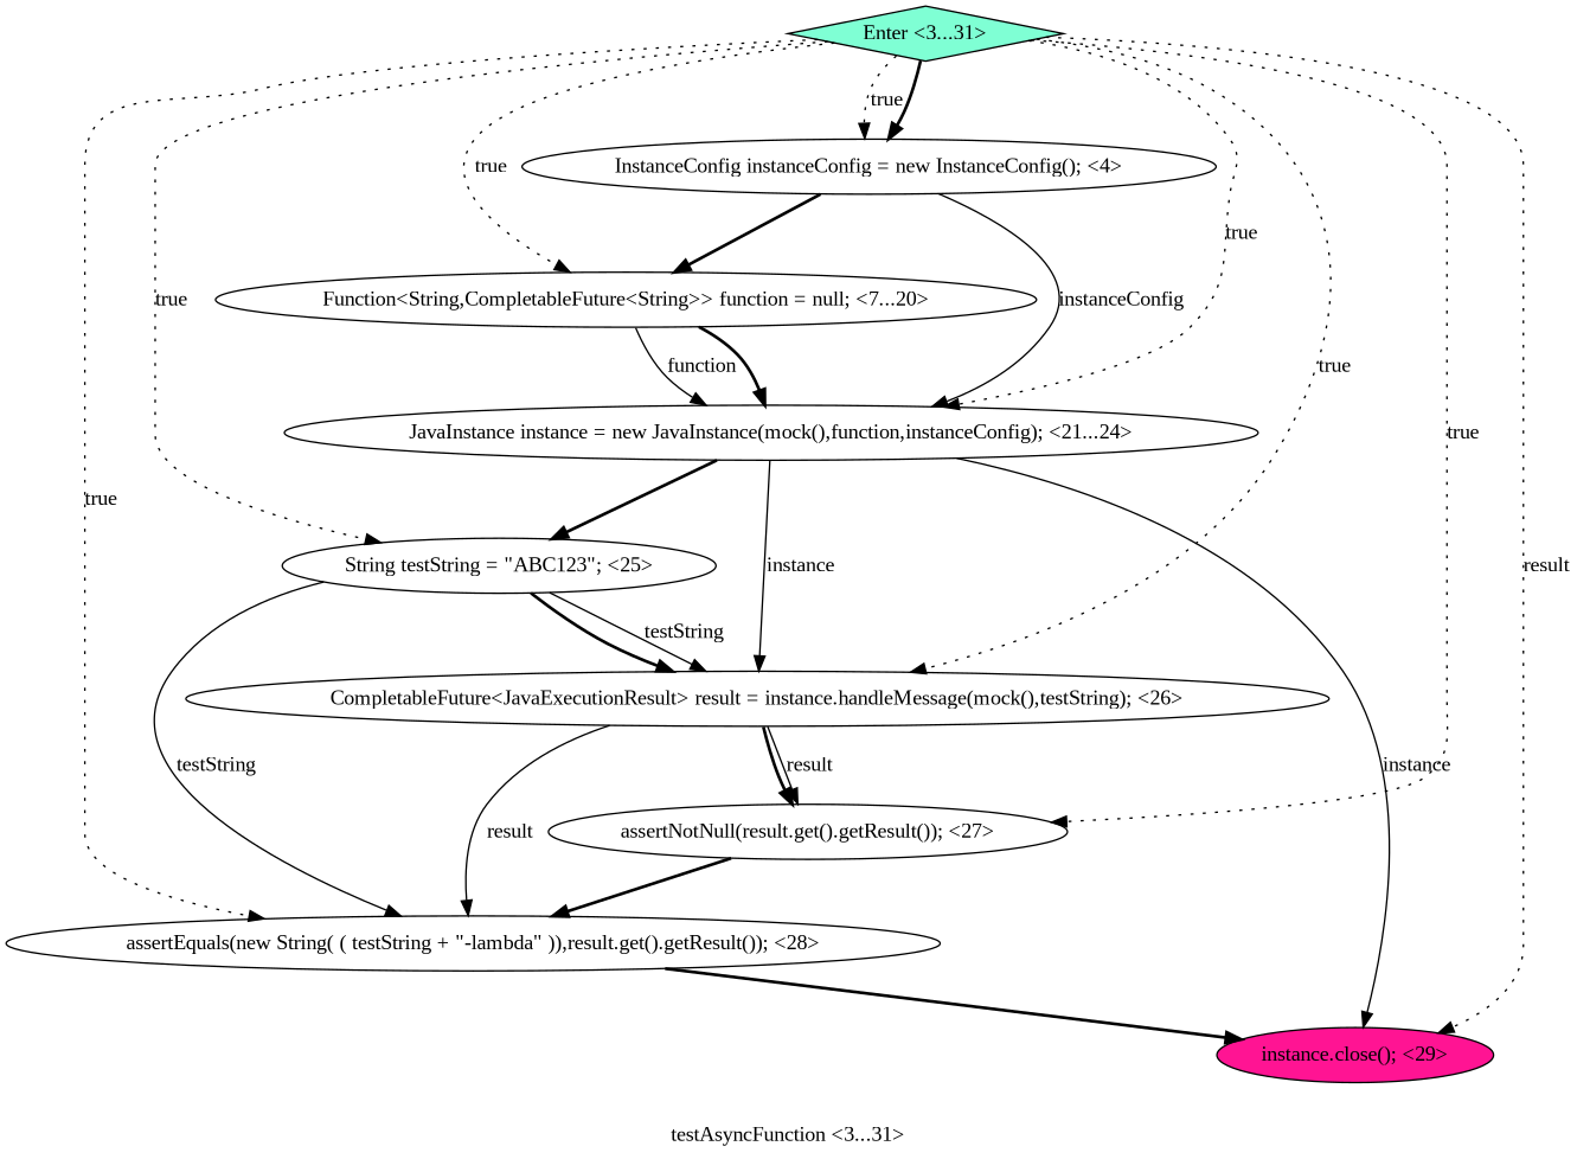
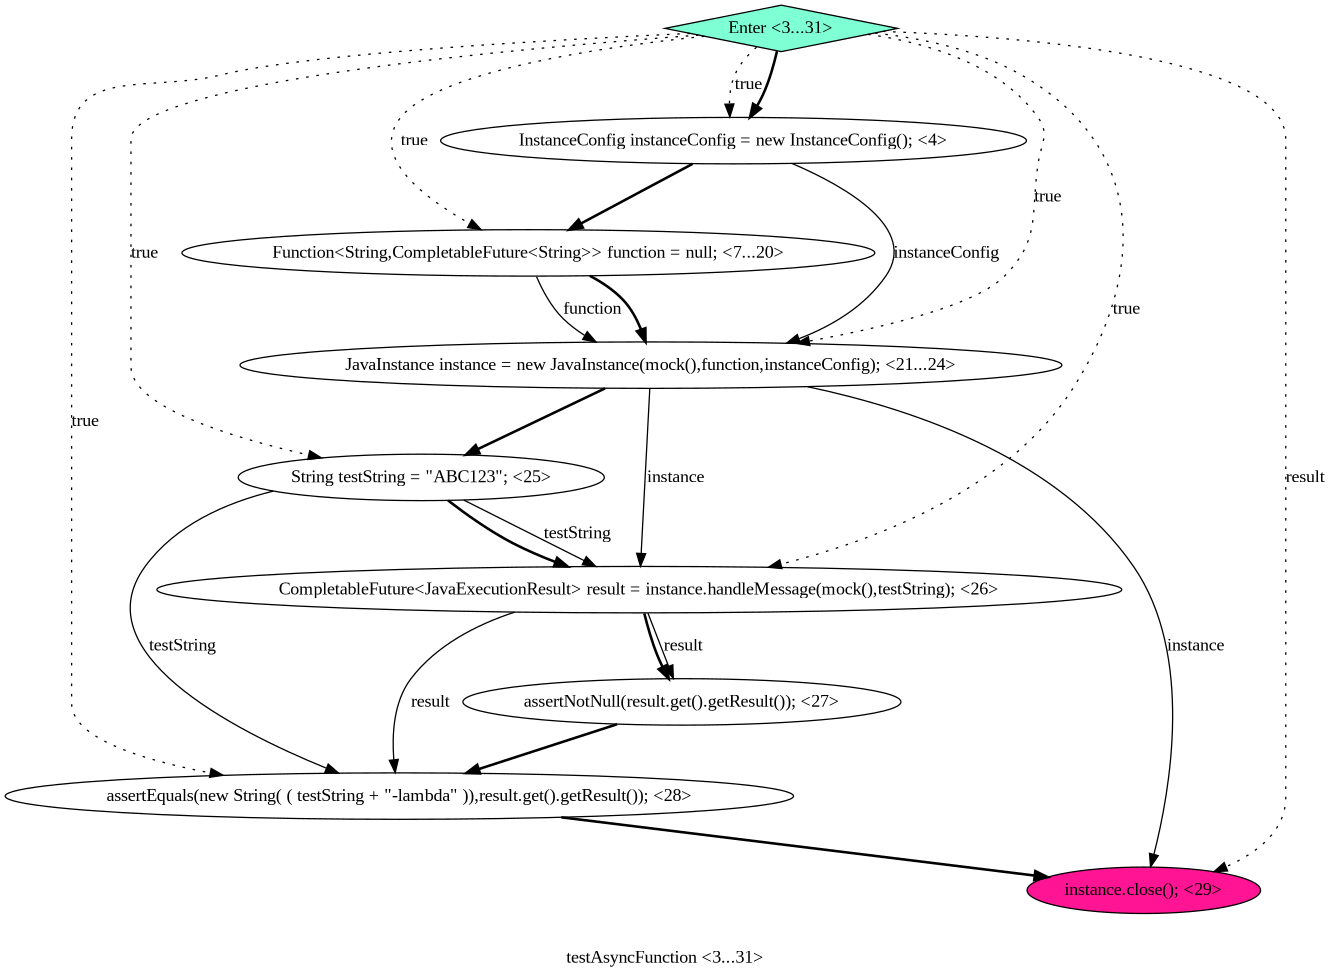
  digraph {
    fontname="Liberation Serif"
    label="testAsyncFunction <3...31>"
    node [fillcolor=white fontname="Liberation Serif" shape=ellipse style=filled]
    edge [fontname="Liberation Serif" style=solid]
    n1 [label="String testString = \"ABC123\"; <25>"]
    n2 [label="assertEquals(new String( ( testString + \"-lambda\" )),result.get().getResult()); <28>"]
    n3 [label="CompletableFuture<JavaExecutionResult> result = instance.handleMessage(mock(),testString); <26>"]
    n4 [fillcolor=deeppink label="instance.close(); <29>"]
    n5 [label="assertNotNull(result.get().getResult()); <27>"]
    n6 [fillcolor=aquamarine label="Enter <3...31>" shape=diamond]
    n7 [label="Function<String,CompletableFuture<String>> function = null; <7...20>"]
    n8 [label="JavaInstance instance = new JavaInstance(mock(),function,instanceConfig); <21...24>"]
    n9 [label="InstanceConfig instanceConfig = new InstanceConfig(); <4>"]
    n1 -> n2 [label=testString]
    n1 -> n3 [label=testString]
    n1 -> n3 [style=bold]
    n2 -> n4 [style=bold]
    n3 -> n2 [label=result]
    n3 -> n5 [label=result]
    n3 -> n5 [style=bold]
    n5 -> n2 [style=bold]
    n6 -> n1 [label=true style=dotted]
    n6 -> n2 [label=true style=dotted]
    n6 -> n3 [label=true style=dotted]
    n6 -> n4 [label=result style=dotted]
-   n6 -> n5 [label=true style=dotted]
    n6 -> n7 [label=true style=dotted]
    n6 -> n8 [label=true style=dotted]
    n6 -> n9 [label=true style=dotted]
    n6 -> n9 [style=bold]
    n7 -> n8 [label=function]
    n7 -> n8 [style=bold]
    n8 -> n1 [style=bold]
    n8 -> n3 [label=instance]
    n8 -> n4 [label=instance]
    n9 -> n7 [style=bold]
    n9 -> n8 [label=instanceConfig]
  }
